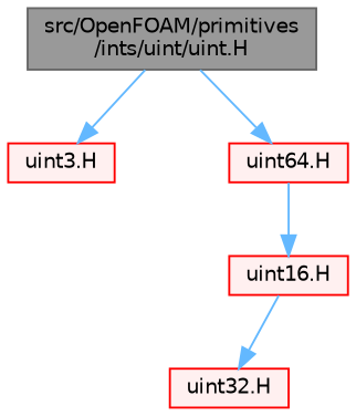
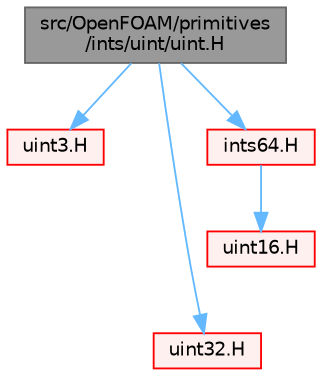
  digraph {
    node [color=red fillcolor="#FFF0F0" fontname=Helvetica fontsize=10 shape=box style=filled]
    edge [color=steelblue1 fontname=Helvetica fontsize=10 labelfontname=Helvetica labelfontsize=10 style=solid]
    n1 [color=gray40 fillcolor=grey60 fontcolor=black height=0.2 label="src/OpenFOAM/primitives\l/ints/uint/uint.H" width=0.4]
    n2 [height=0.2 label="uint3.H" width=0.4]
    n3 [height=0.2 label="uint32.H" width=0.4]
-   n4 [height=0.2 label="uint64.H" width=0.4]
+   n4 [height=0.2 label="ints64.H" width=0.4]
    n5 [height=0.2 label="uint16.H" width=0.4]
    n1 -> n2
-   n5 -> n3
+   n1 -> n3
    n1 -> n4
    n4 -> n5
  }
